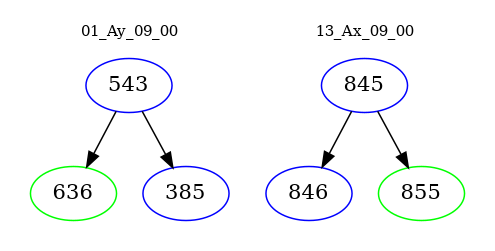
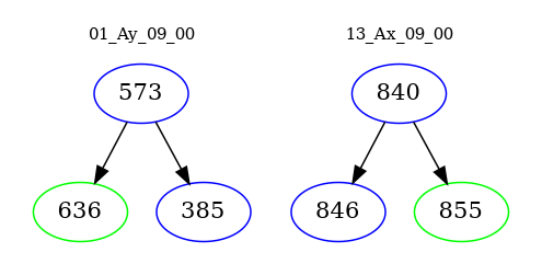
  digraph {
    node [color=blue]
    edge [color=black]
-   n1 [label=543]
+   n1 [label=573]
    n2 [color=green label=636]
    n3 [label=385]
-   n4 [label=845]
+   n4 [label=840]
    n5 [label=846]
    n6 [color=green label=855]
    subgraph cluster_1 {
      color=white
      fontsize=10
      label="01_Ay_09_00"
      n1
      n2
      n3
    }
    subgraph cluster_2 {
      color=white
      fontsize=10
      label="13_Ax_09_00"
      n4
      n5
      n6
    }
    n1 -> n2
    n1 -> n3
    n4 -> n5
    n4 -> n6
  }
